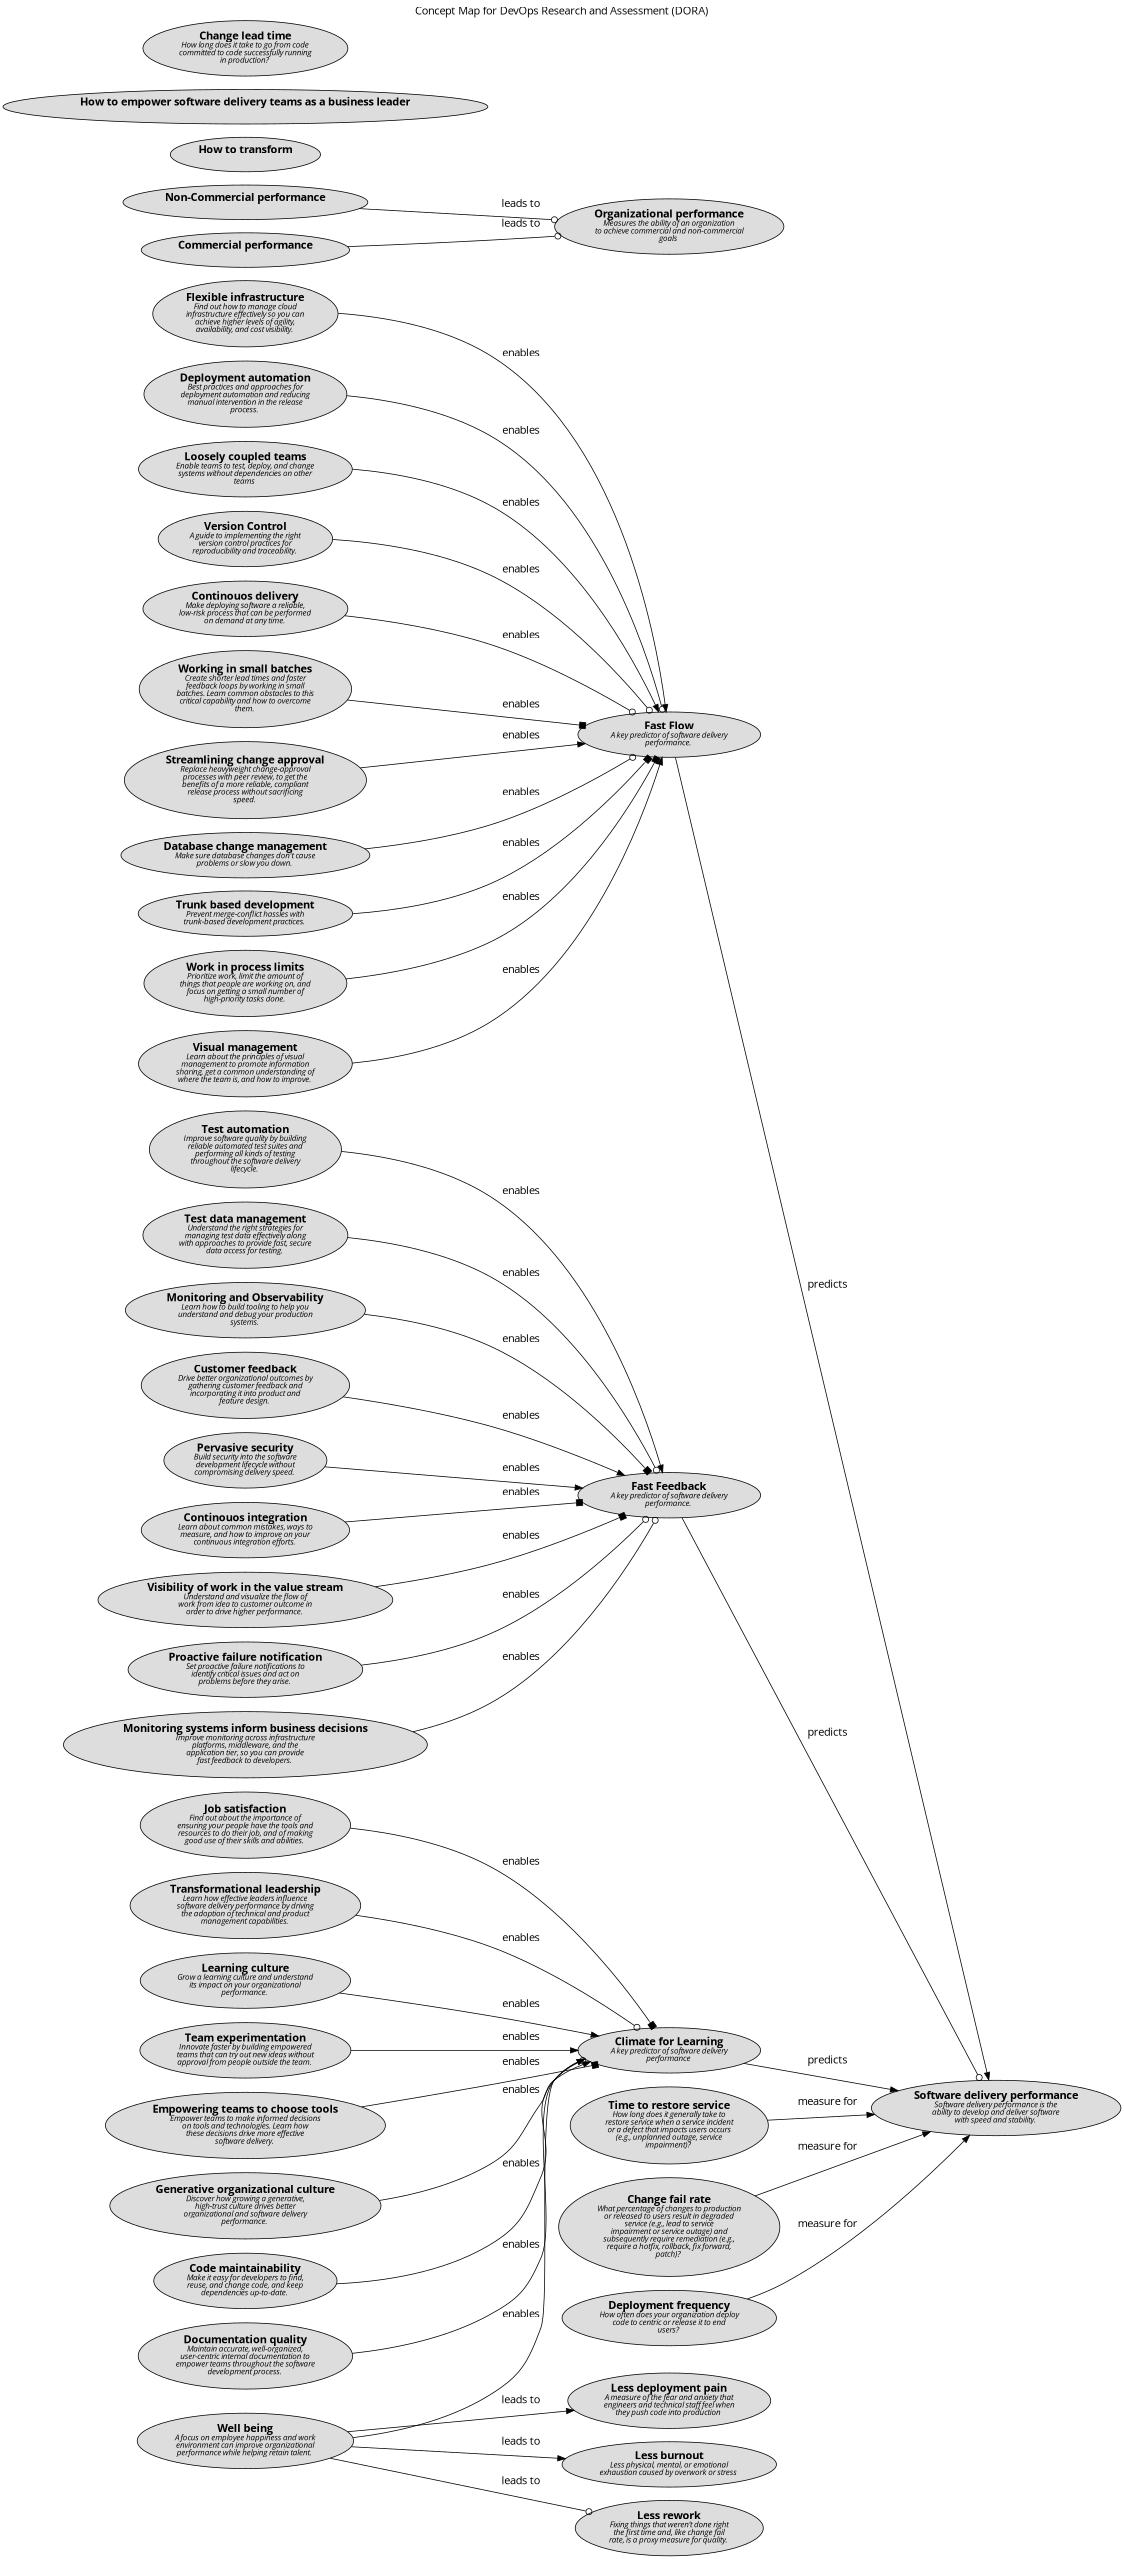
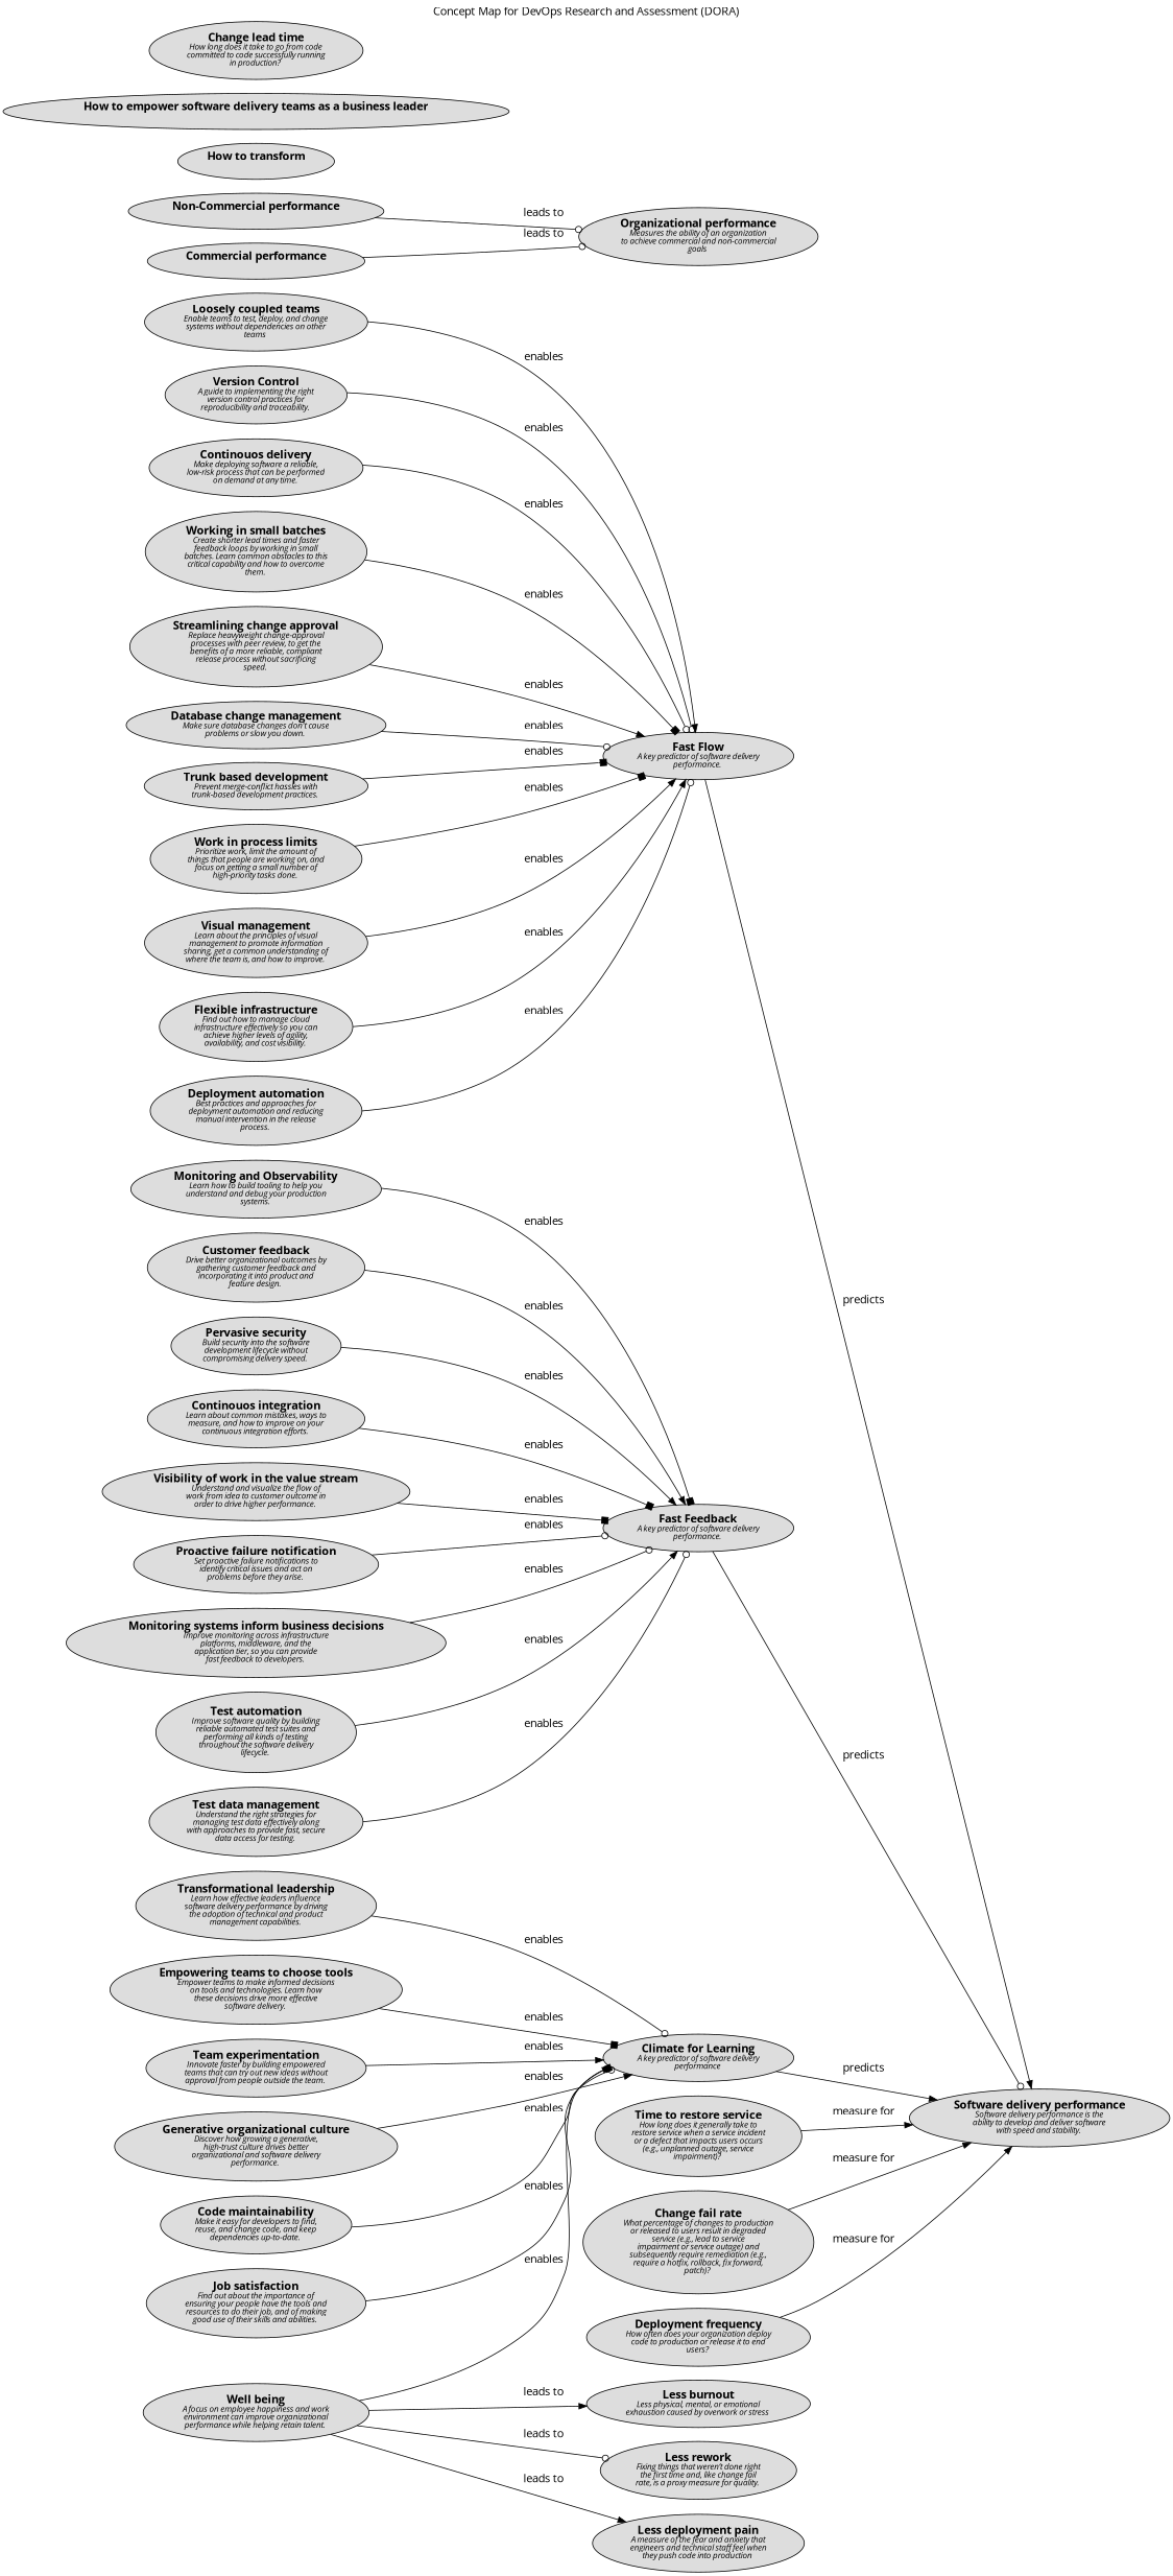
  digraph {
    fontname="Open Sans"
    label="Concept Map for DevOps Research and Assessment (DORA)"
    labelloc=t
    rankdir=LR
    node [fillcolor="#dddddd" fontname="Open Sans" shape=ellipse style=filled]
    edge [arrowhead=normal fontname="Open Sans"]
    n1 [label=<<B>Team experimentation</B><BR/><FONT POINT-SIZE="10"><I>Innovate faster by building empowered<BR/>teams that can try out new ideas without<BR/>approval from people outside the team. </I></FONT>>]
    n2 [label=<<B>Climate for Learning</B><BR/><FONT POINT-SIZE="10"><I>A key predictor of software delivery<BR/>performance </I></FONT>>]
    n3 [label=<<B>Software delivery performance</B><BR/><FONT POINT-SIZE="10"><I>Software delivery performance is the<BR/>ability to develop and deliver software<BR/>with speed and stability. </I></FONT>>]
    n4 [label=<<B>Visual management</B><BR/><FONT POINT-SIZE="10"><I>Learn about the principles of visual<BR/>management to promote information<BR/>sharing, get a common understanding of<BR/>where the team is, and how to improve. </I></FONT>>]
    n5 [label=<<B>Fast Flow</B><BR/><FONT POINT-SIZE="10"><I>A key predictor of software delivery<BR/>performance. </I></FONT>>]
    n6 [label=<<B>Continouos integration</B><BR/><FONT POINT-SIZE="10"><I>Learn about common mistakes, ways to<BR/>measure, and how to improve on your<BR/>continuous integration efforts. </I></FONT>>]
    n7 [label=<<B>Fast Feedback</B><BR/><FONT POINT-SIZE="10"><I>A key predictor of software delivery<BR/>performance. </I></FONT>>]
    n8 [label=<<B>Visibility of work in the value stream</B><BR/><FONT POINT-SIZE="10"><I>Understand and visualize the flow of<BR/>work from idea to customer outcome in<BR/>order to drive higher performance. </I></FONT>>]
    n9 [label=<<B>Flexible infrastructure</B><BR/><FONT POINT-SIZE="10"><I>Find out how to manage cloud<BR/>infrastructure effectively so you can<BR/>achieve higher levels of agility,<BR/>availability, and cost visibility. </I></FONT>>]
    n10 [label=<<B>Non-Commercial performance</B><BR/><FONT POINT-SIZE="10"><I> </I></FONT>>]
    n11 [label=<<B>Organizational performance</B><BR/><FONT POINT-SIZE="10"><I>Measures the ability of an organization<BR/>to achieve commercial and non-commercial<BR/>goals </I></FONT>>]
-   n12 [label=<<B>Documentation quality</B><BR/><FONT POINT-SIZE="10"><I>Maintain accurate, well-organized,<BR/>user-centric internal documentation to<BR/>empower teams throughout the software<BR/>development process. </I></FONT>>]
    n13 [label=<<B>Job satisfaction</B><BR/><FONT POINT-SIZE="10"><I>Find out about the importance of<BR/>ensuring your people have the tools and<BR/>resources to do their job, and of making<BR/>good use of their skills and abilities. </I></FONT>>]
    n14 [label=<<B>Proactive failure notification</B><BR/><FONT POINT-SIZE="10"><I>Set proactive failure notifications to<BR/>identify critical issues and act on<BR/>problems before they arise. </I></FONT>>]
    n15 [label=<<B>Deployment automation</B><BR/><FONT POINT-SIZE="10"><I>Best practices and approaches for<BR/>deployment automation and reducing<BR/>manual intervention in the release<BR/>process. </I></FONT>>]
    n16 [label=<<B>Less deployment pain</B><BR/><FONT POINT-SIZE="10"><I>A measure of the fear and anxiety that<BR/>engineers and technical staff feel when<BR/>they push code into production </I></FONT>>]
    n17 [label=<<B>Monitoring systems inform business decisions</B><BR/><FONT POINT-SIZE="10"><I>Improve monitoring across infrastructure<BR/>platforms, middleware, and the<BR/>application tier, so you can provide<BR/>fast feedback to developers. </I></FONT>>]
    n18 [label=<<B>Loosely coupled teams</B><BR/><FONT POINT-SIZE="10"><I>Enable teams to test, deploy, and change<BR/>systems without dependencies on other<BR/>teams </I></FONT>>]
    n19 [label=<<B>Time to restore service</B><BR/><FONT POINT-SIZE="10"><I>How long does it generally take to<BR/>restore service when a service incident<BR/>or a defect that impacts users occurs<BR/>(e.g., unplanned outage, service<BR/>impairment)? </I></FONT>>]
    n20 [label=<<B>Version Control</B><BR/><FONT POINT-SIZE="10"><I>A guide to implementing the right<BR/>version control practices for<BR/>reproducibility and traceability. </I></FONT>>]
    n21 [label=<<B>How to transform</B><BR/><FONT POINT-SIZE="10"><I> </I></FONT>>]
    n22 [label=<<B>Change fail rate</B><BR/><FONT POINT-SIZE="10"><I>What percentage of changes to production<BR/>or released to users result in degraded<BR/>service (e.g., lead to service<BR/>impairment or service outage) and<BR/>subsequently require remediation (e.g.,<BR/>require a hotfix, rollback, fix forward,<BR/>patch)? </I></FONT>>]
    n23 [label=<<B>Continouos delivery</B><BR/><FONT POINT-SIZE="10"><I>Make deploying software a reliable,<BR/>low-risk process that can be performed<BR/>on demand at any time. </I></FONT>>]
    n24 [label=<<B>Transformational leadership</B><BR/><FONT POINT-SIZE="10"><I>Learn how effective leaders influence<BR/>software delivery performance by driving<BR/>the adoption of technical and product<BR/>management capabilities. </I></FONT>>]
    n25 [label=<<B>Working in small batches</B><BR/><FONT POINT-SIZE="10"><I>Create shorter lead times and faster<BR/>feedback loops by working in small<BR/>batches. Learn common obstacles to this<BR/>critical capability and how to overcome<BR/>them. </I></FONT>>]
    n26 [label=<<B>Test automation</B><BR/><FONT POINT-SIZE="10"><I>Improve software quality by building<BR/>reliable automated test suites and<BR/>performing all kinds of testing<BR/>throughout the software delivery<BR/>lifecycle. </I></FONT>>]
    n27 [label=<<B>Test data management</B><BR/><FONT POINT-SIZE="10"><I>Understand the right strategies for<BR/>managing test data effectively along<BR/>with approaches to provide fast, secure<BR/>data access for testing. </I></FONT>>]
-   n28 [label=<<B>Learning culture</B><BR/><FONT POINT-SIZE="10"><I>Grow a learning culture and understand<BR/>its impact on your organizational<BR/>performance. </I></FONT>>]
    n29 [label=<<B>Empowering teams to choose tools</B><BR/><FONT POINT-SIZE="10"><I>Empower teams to make informed decisions<BR/>on tools and technologies. Learn how<BR/>these decisions drive more effective<BR/>software delivery. </I></FONT>>]
    n30 [label=<<B>Well being</B><BR/><FONT POINT-SIZE="10"><I>A focus on employee happiness and work<BR/>environment can improve organizational<BR/>performance while helping retain talent. </I></FONT>>]
    n31 [label=<<B>Less burnout</B><BR/><FONT POINT-SIZE="10"><I>Less physical, mental, or emotional<BR/>exhaustion caused by overwork or stress </I></FONT>>]
    n32 [label=<<B>Less rework</B><BR/><FONT POINT-SIZE="10"><I>Fixing things that weren’t done right<BR/>the first time and, like change fail<BR/>rate, is a proxy measure for quality. </I></FONT>>]
    n33 [label=<<B>Streamlining change approval</B><BR/><FONT POINT-SIZE="10"><I>Replace heavyweight change-approval<BR/>processes with peer review, to get the<BR/>benefits of a more reliable, compliant<BR/>release process without sacrificing<BR/>speed. </I></FONT>>]
    n34 [label=<<B>How to empower software delivery teams as a business leader</B><BR/><FONT POINT-SIZE="10"><I> </I></FONT>>]
    n35 [label=<<B>Generative organizational culture</B><BR/><FONT POINT-SIZE="10"><I>Discover how growing a generative,<BR/>high-trust culture drives better<BR/>organizational and software delivery<BR/>performance. </I></FONT>>]
    n36 [label=<<B>Monitoring and Observability</B><BR/><FONT POINT-SIZE="10"><I>Learn how to build tooling to help you<BR/>understand and debug your production<BR/>systems. </I></FONT>>]
    n37 [label=<<B>Database change management</B><BR/><FONT POINT-SIZE="10"><I>Make sure database changes don&apos;t cause<BR/>problems or slow you down. </I></FONT>>]
    n38 [label=<<B>Customer feedback</B><BR/><FONT POINT-SIZE="10"><I>Drive better organizational outcomes by<BR/>gathering customer feedback and<BR/>incorporating it into product and<BR/>feature design. </I></FONT>>]
    n39 [label=<<B>Pervasive security</B><BR/><FONT POINT-SIZE="10"><I>Build security into the software<BR/>development lifecycle without<BR/>compromising delivery speed. </I></FONT>>]
    n40 [label=<<B>Commercial performance</B><BR/><FONT POINT-SIZE="10"><I> </I></FONT>>]
    n41 [label=<<B>Code maintainability</B><BR/><FONT POINT-SIZE="10"><I>Make it easy for developers to find,<BR/>reuse, and change code, and keep<BR/>dependencies up-to-date. </I></FONT>>]
    n42 [label=<<B>Trunk based development</B><BR/><FONT POINT-SIZE="10"><I>Prevent merge-conflict hassles with<BR/>trunk-based development practices. </I></FONT>>]
-   n43 [label=<<B>Deployment frequency</B><BR/><FONT POINT-SIZE="10"><I>How often does your organization deploy<BR/>code to centric or release it to end<BR/>users? </I></FONT>>]
+   n43 [label=<<B>Deployment frequency</B><BR/><FONT POINT-SIZE="10"><I>How often does your organization deploy<BR/>code to production or release it to end<BR/>users? </I></FONT>>]
    n44 [label=<<B>Work in process limits</B><BR/><FONT POINT-SIZE="10"><I>Prioritize work, limit the amount of<BR/>things that people are working on, and<BR/>focus on getting a small number of<BR/>high-priority tasks done. </I></FONT>>]
    n45 [label=<<B>Change lead time</B><BR/><FONT POINT-SIZE="10"><I>How long does it take to go from code<BR/>committed to code successfully running<BR/>in production? </I></FONT>>]
    n1 -> n2 [label=<enables<BR/><FONT POINT-SIZE="10"><I> </I></FONT>>]
    n2 -> n3 [label=<predicts<BR/><FONT POINT-SIZE="10"><I> </I></FONT>>]
    n4 -> n5 [label=<enables<BR/><FONT POINT-SIZE="10"><I> </I></FONT>>]
    n5 -> n3 [label=<predicts<BR/><FONT POINT-SIZE="10"><I> </I></FONT>>]
    n6 -> n7 [arrowhead=box label=<enables<BR/><FONT POINT-SIZE="10"><I> </I></FONT>>]
    n7 -> n3 [arrowhead=odot label=<predicts<BR/><FONT POINT-SIZE="10"><I> </I></FONT>>]
    n8 -> n7 [arrowhead=box label=<enables<BR/><FONT POINT-SIZE="10"><I> </I></FONT>>]
    n9 -> n5 [label=<enables<BR/><FONT POINT-SIZE="10"><I> </I></FONT>>]
    n10 -> n11 [arrowhead=odot label=<leads to<BR/><FONT POINT-SIZE="10"><I> </I></FONT>>]
-   n12 -> n2 [label=<enables<BR/><FONT POINT-SIZE="10"><I> </I></FONT>>]
    n13 -> n2 [arrowhead=box label=<enables<BR/><FONT POINT-SIZE="10"><I> </I></FONT>>]
    n14 -> n7 [arrowhead=odot label=<enables<BR/><FONT POINT-SIZE="10"><I> </I></FONT>>]
    n15 -> n5 [arrowhead=odot label=<enables<BR/><FONT POINT-SIZE="10"><I> </I></FONT>>]
    n17 -> n7 [arrowhead=odot label=<enables<BR/><FONT POINT-SIZE="10"><I> </I></FONT>>]
    n18 -> n5 [label=<enables<BR/><FONT POINT-SIZE="10"><I> </I></FONT>>]
    n19 -> n3 [label=<measure for<BR/><FONT POINT-SIZE="10"><I> </I></FONT>>]
    n20 -> n5 [arrowhead=odot label=<enables<BR/><FONT POINT-SIZE="10"><I> </I></FONT>>]
    n22 -> n3 [label=<measure for<BR/><FONT POINT-SIZE="10"><I> </I></FONT>>]
    n23 -> n5 [arrowhead=odot label=<enables<BR/><FONT POINT-SIZE="10"><I> </I></FONT>>]
    n24 -> n2 [arrowhead=odot label=<enables<BR/><FONT POINT-SIZE="10"><I> </I></FONT>>]
    n25 -> n5 [arrowhead=box label=<enables<BR/><FONT POINT-SIZE="10"><I> </I></FONT>>]
    n26 -> n7 [label=<enables<BR/><FONT POINT-SIZE="10"><I> </I></FONT>>]
    n27 -> n7 [arrowhead=odot label=<enables<BR/><FONT POINT-SIZE="10"><I> </I></FONT>>]
-   n28 -> n2 [label=<enables<BR/><FONT POINT-SIZE="10"><I> </I></FONT>>]
    n29 -> n2 [arrowhead=box label=<enables<BR/><FONT POINT-SIZE="10"><I> </I></FONT>>]
    n30 -> n2 [label=<enables<BR/><FONT POINT-SIZE="10"><I> </I></FONT>>]
    n30 -> n16 [label=<leads to<BR/><FONT POINT-SIZE="10"><I> </I></FONT>>]
    n30 -> n31 [label=<leads to<BR/><FONT POINT-SIZE="10"><I> </I></FONT>>]
    n30 -> n32 [arrowhead=odot label=<leads to<BR/><FONT POINT-SIZE="10"><I> </I></FONT>>]
    n33 -> n5 [label=<enables<BR/><FONT POINT-SIZE="10"><I> </I></FONT>>]
    n35 -> n2 [label=<enables<BR/><FONT POINT-SIZE="10"><I> </I></FONT>>]
    n36 -> n7 [arrowhead=box label=<enables<BR/><FONT POINT-SIZE="10"><I> </I></FONT>>]
    n37 -> n5 [arrowhead=odot label=<enables<BR/><FONT POINT-SIZE="10"><I> </I></FONT>>]
    n38 -> n7 [label=<enables<BR/><FONT POINT-SIZE="10"><I> </I></FONT>>]
    n39 -> n7 [label=<enables<BR/><FONT POINT-SIZE="10"><I> </I></FONT>>]
    n40 -> n11 [arrowhead=odot label=<leads to<BR/><FONT POINT-SIZE="10"><I> </I></FONT>>]
    n41 -> n2 [arrowhead=odot label=<enables<BR/><FONT POINT-SIZE="10"><I> </I></FONT>>]
    n42 -> n5 [arrowhead=box label=<enables<BR/><FONT POINT-SIZE="10"><I> </I></FONT>>]
    n43 -> n3 [label=<measure for<BR/><FONT POINT-SIZE="10"><I> </I></FONT>>]
    n44 -> n5 [arrowhead=box label=<enables<BR/><FONT POINT-SIZE="10"><I> </I></FONT>>]
  }
